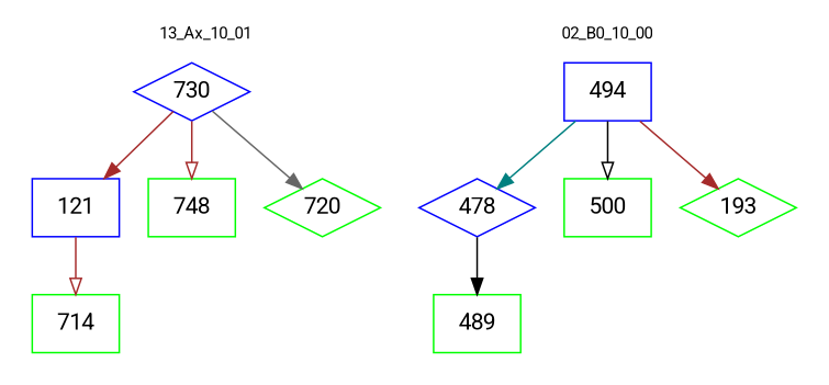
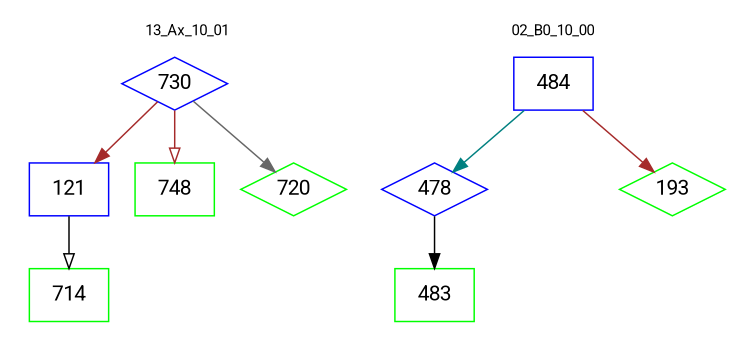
  digraph {
    fontname=Roboto
    node [color=green fontname=Roboto shape=box]
    edge [arrowhead=normal color=brown fontname=Roboto]
    n1 [color=blue label=730 shape=diamond]
    n2 [color=blue label=121]
    n3 [label=748]
    n4 [label=720 shape=diamond]
    n5 [label=714]
-   n6 [color=blue label=494]
+   n6 [color=blue label=484]
    n7 [color=blue label=478 shape=diamond]
-   n8 [label=500]
    n9 [label=193 shape=diamond]
-   n10 [label=489]
+   n10 [label=483]
    subgraph cluster_1 {
      color=white
      fontsize=10
      label="13_Ax_10_01"
      n1
      n2
      n3
      n4
      n5
    }
    subgraph cluster_2 {
      color=white
      fontsize=10
      label="02_B0_10_00"
      n6
      n7
-     n8
      n9
      n10
    }
    n1 -> n2
    n1 -> n3 [arrowhead=onormal]
    n1 -> n4 [color=gray40]
-   n2 -> n5 [arrowhead=onormal]
+   n2 -> n5 [arrowhead=onormal color=black]
    n6 -> n7 [color=teal]
-   n6 -> n8 [arrowhead=onormal color=black]
    n6 -> n9
    n7 -> n10 [color=black]
  }
